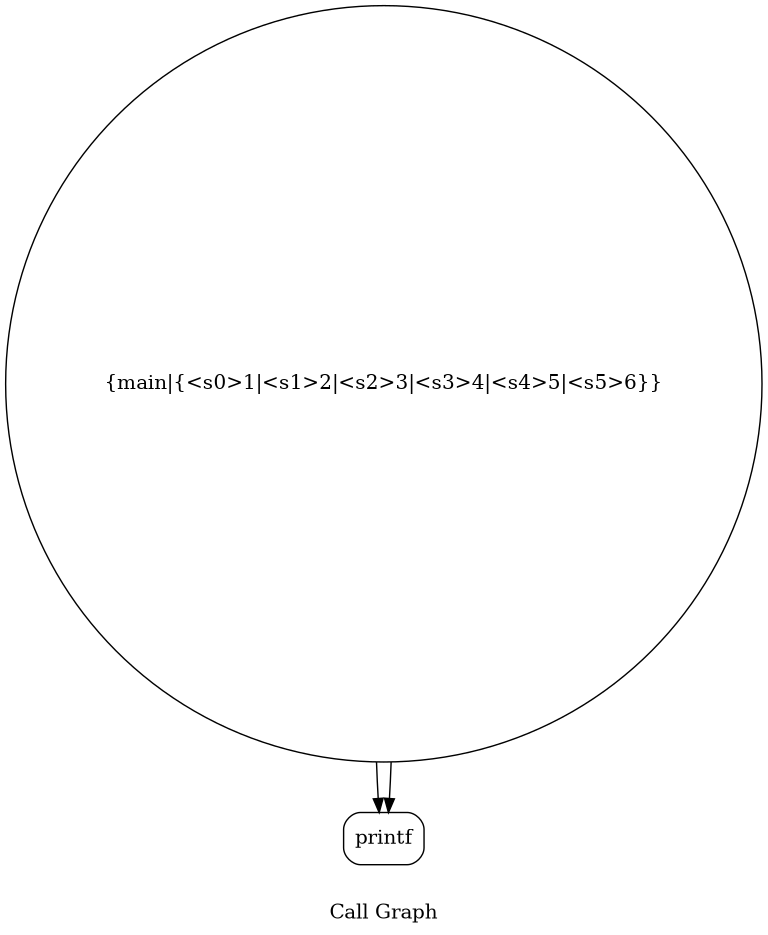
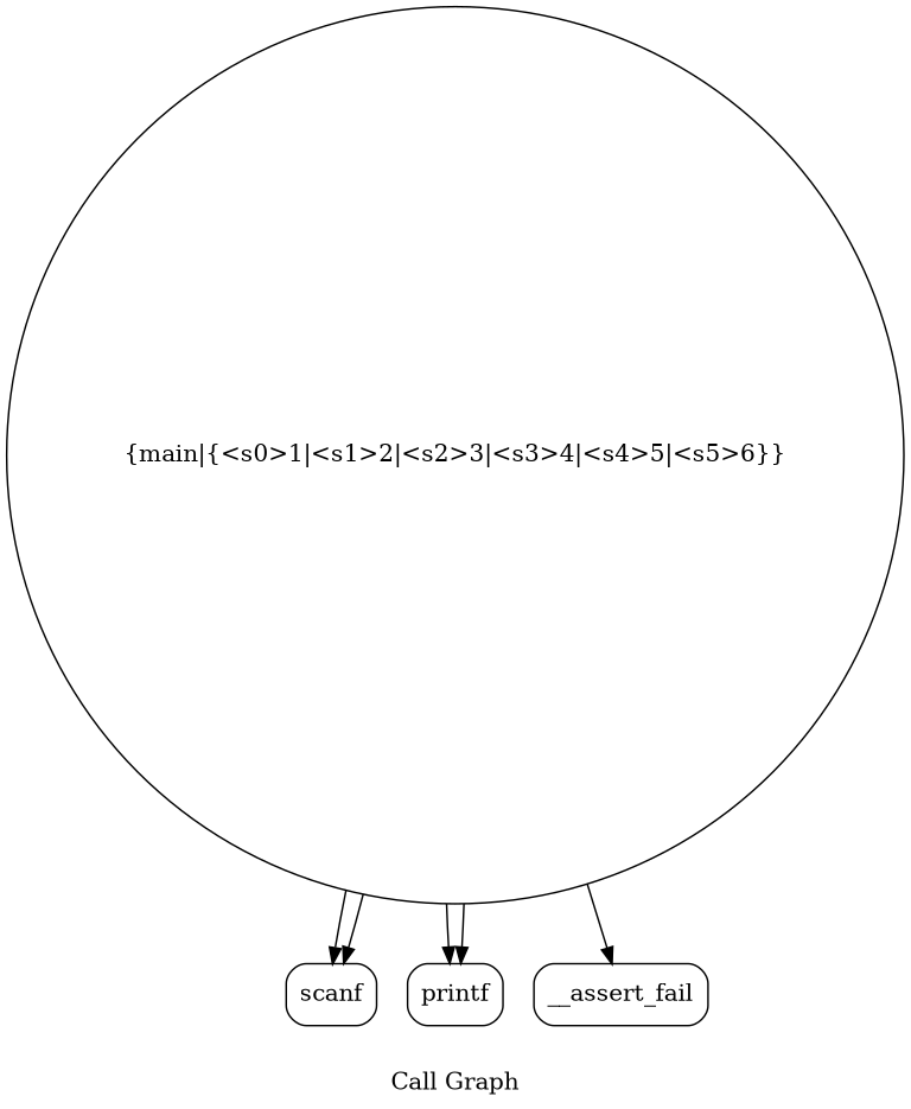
  digraph {
    label="Call Graph"
    node [shape=Mrecord]
    edge [color=black]
    n1 [label="{main|{<s0>1|<s1>2|<s2>3|<s3>4|<s4>5|<s5>6}}" shape=circle]
+   n2 [label="{scanf}"]
    n3 [label="{printf}"]
+   n4 [label="{__assert_fail}"]
+   n1 -> n2 [tailport=s0]
+   n1 -> n2 [tailport=s3]
    n1 -> n3 [tailport=s2]
    n1 -> n3 [tailport=s5]
+   n1 -> n4 [tailport=s4]
  }
